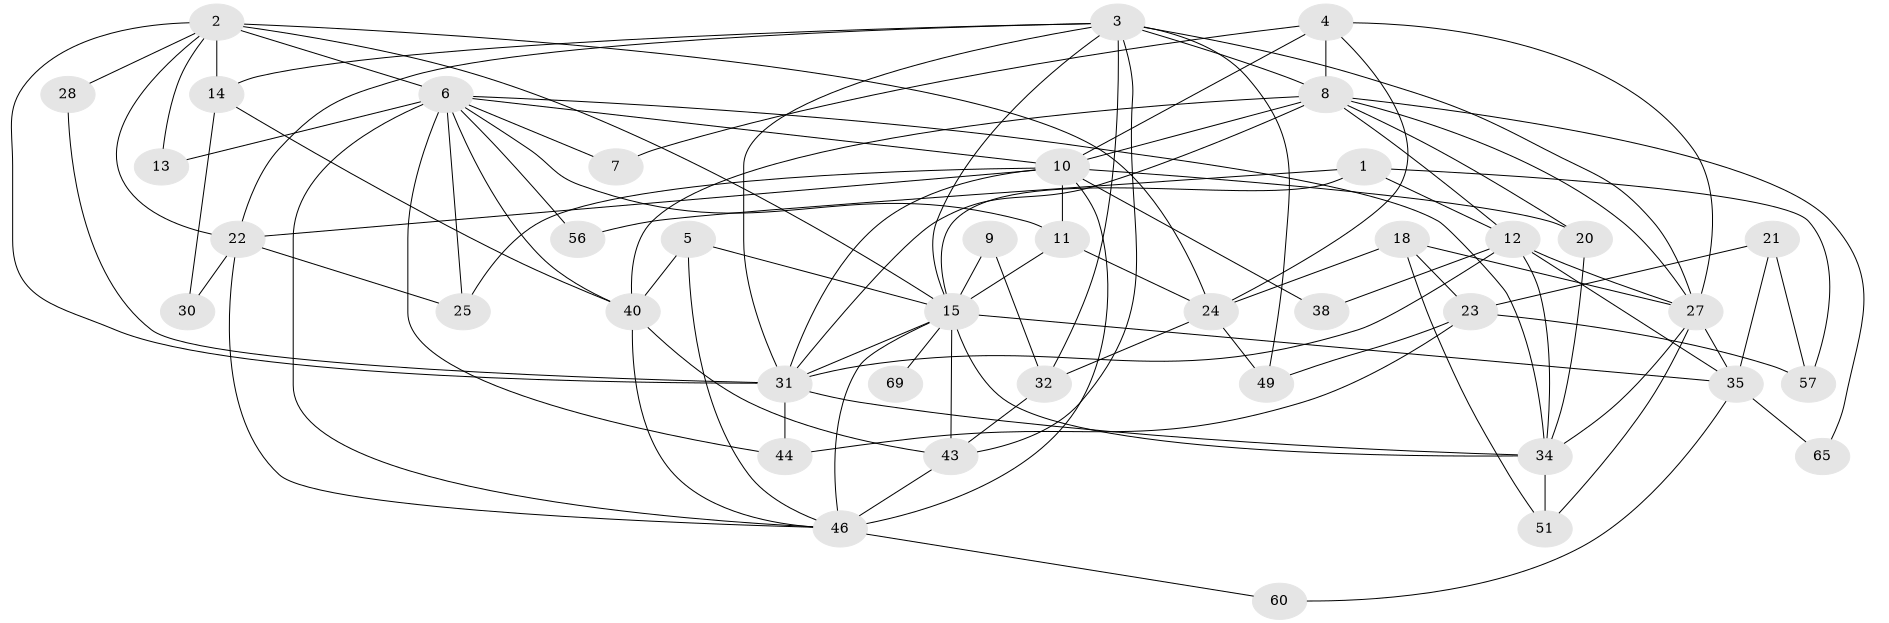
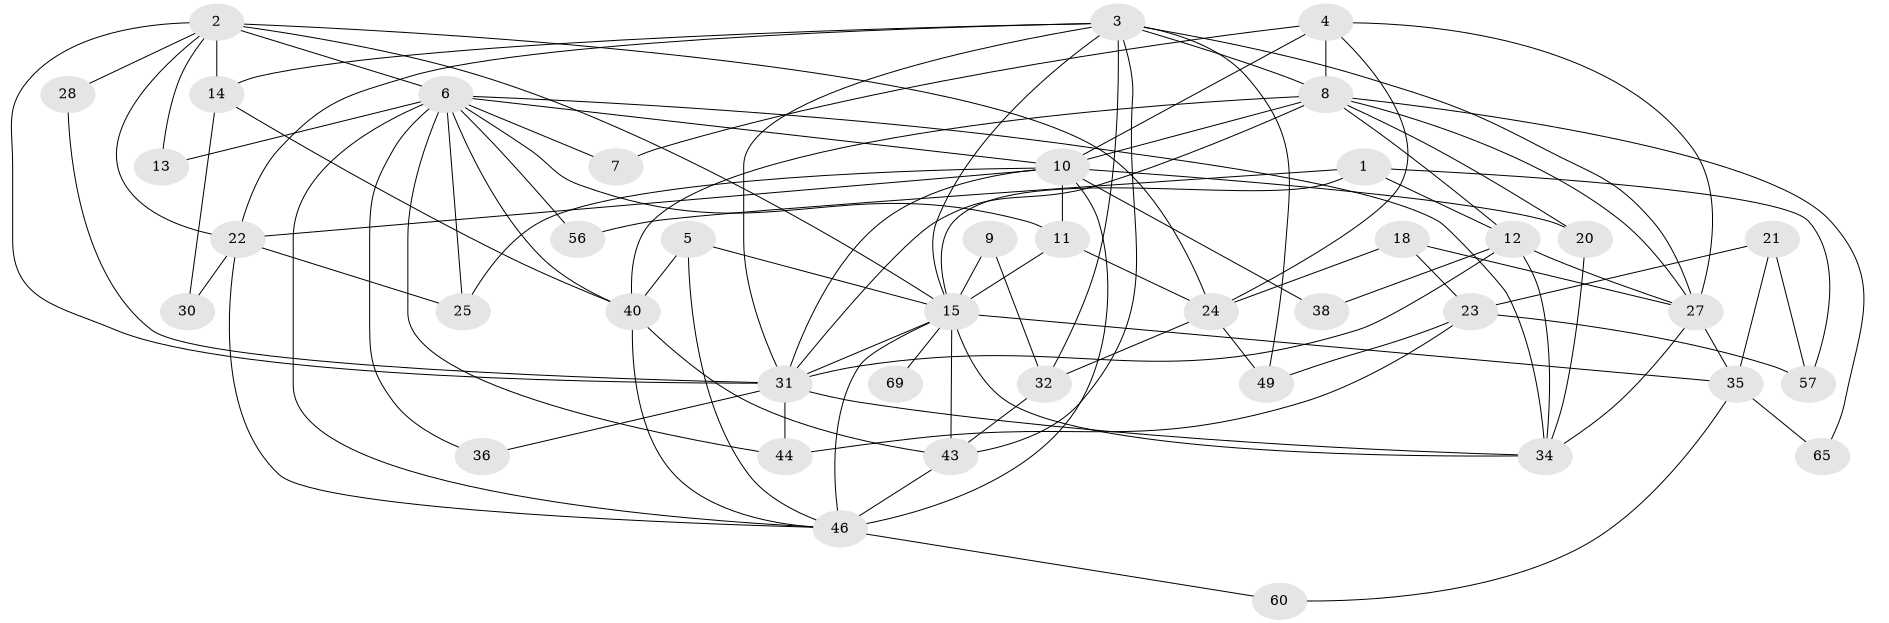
  graph {
    node [color=gray90 style=filled]
    12 [super="+48"]
    31 [super="+53+70"]
    27 [super="+47+54"]
    34
    38 [super="+58"]
    35
    1
    15 [super="+45+52+16"]
    56
    57
    43
    46 [super="+61"]
    69
    2 [super="+39+37"]
    6 [super="+19+41"]
    13
    14 [super="+63"]
    22
    24 [super="+29"]
    28
    7
    10 [super="+67+17"]
    40
    11 [super="+59"]
    25
+   36
    44
    30
    32
    49
    3 [super="+26"]
    8 [super="+33+42"]
    20
    65
-   51
    4
    5
    60
    9
    18 [super="+55"]
    23
    21
    12 -- 31
    12 -- 27
    12 -- 34
    12 -- 38
-   12 -- 35
    31 -- 34
+   31 -- 36
    31 -- 44
    27 -- 34
    27 -- 35
-   27 -- 51
-   34 -- 51
    35 -- 65
    35 -- 60
    1 -- 12
    1 -- 15
    1 -- 56
    1 -- 57
    15 -- 31
    15 -- 34
    15 -- 35
    15 -- 43
    15 -- 46 [weight=2]
    15 -- 69
    43 -- 46
    46 -- 60
    2 -- 31
    2 -- 15
    2 -- 6 [weight=2]
    2 -- 13
    2 -- 14
    2 -- 22
    2 -- 24
    2 -- 28
    6 -- 34
    6 -- 56
    6 -- 46
    6 -- 13
    6 -- 7
    6 -- 10
    6 -- 40
    6 -- 11
    6 -- 25
+   6 -- 36
    6 -- 44
    14 -- 40
    14 -- 30
    22 -- 46
    22 -- 25
    22 -- 30
    24 -- 32
    24 -- 49
    28 -- 31
    10 -- 31
    10 -- 38
    10 -- 46
    10 -- 22
    10 -- 11
    10 -- 25
    10 -- 20
    40 -- 43
    40 -- 46
    11 -- 15
    11 -- 24
    32 -- 43
    3 -- 31
    3 -- 27
    3 -- 15
    3 -- 43
    3 -- 14
    3 -- 22
    3 -- 32
    3 -- 49
    3 -- 8
    8 -- 12
    8 -- 31 [weight=2]
    8 -- 27
    8 -- 10 [weight=3]
    8 -- 40
    8 -- 20
    8 -- 65
    20 -- 34
    4 -- 27
    4 -- 24
    4 -- 7
    4 -- 10
    4 -- 8
    5 -- 15
    5 -- 46
    5 -- 40
    9 -- 15
    9 -- 32
    18 -- 27 [weight=2]
    18 -- 24
-   18 -- 51
    18 -- 23
    23 -- 57
    23 -- 44
    23 -- 49
    21 -- 35
    21 -- 57
    21 -- 23
  }
